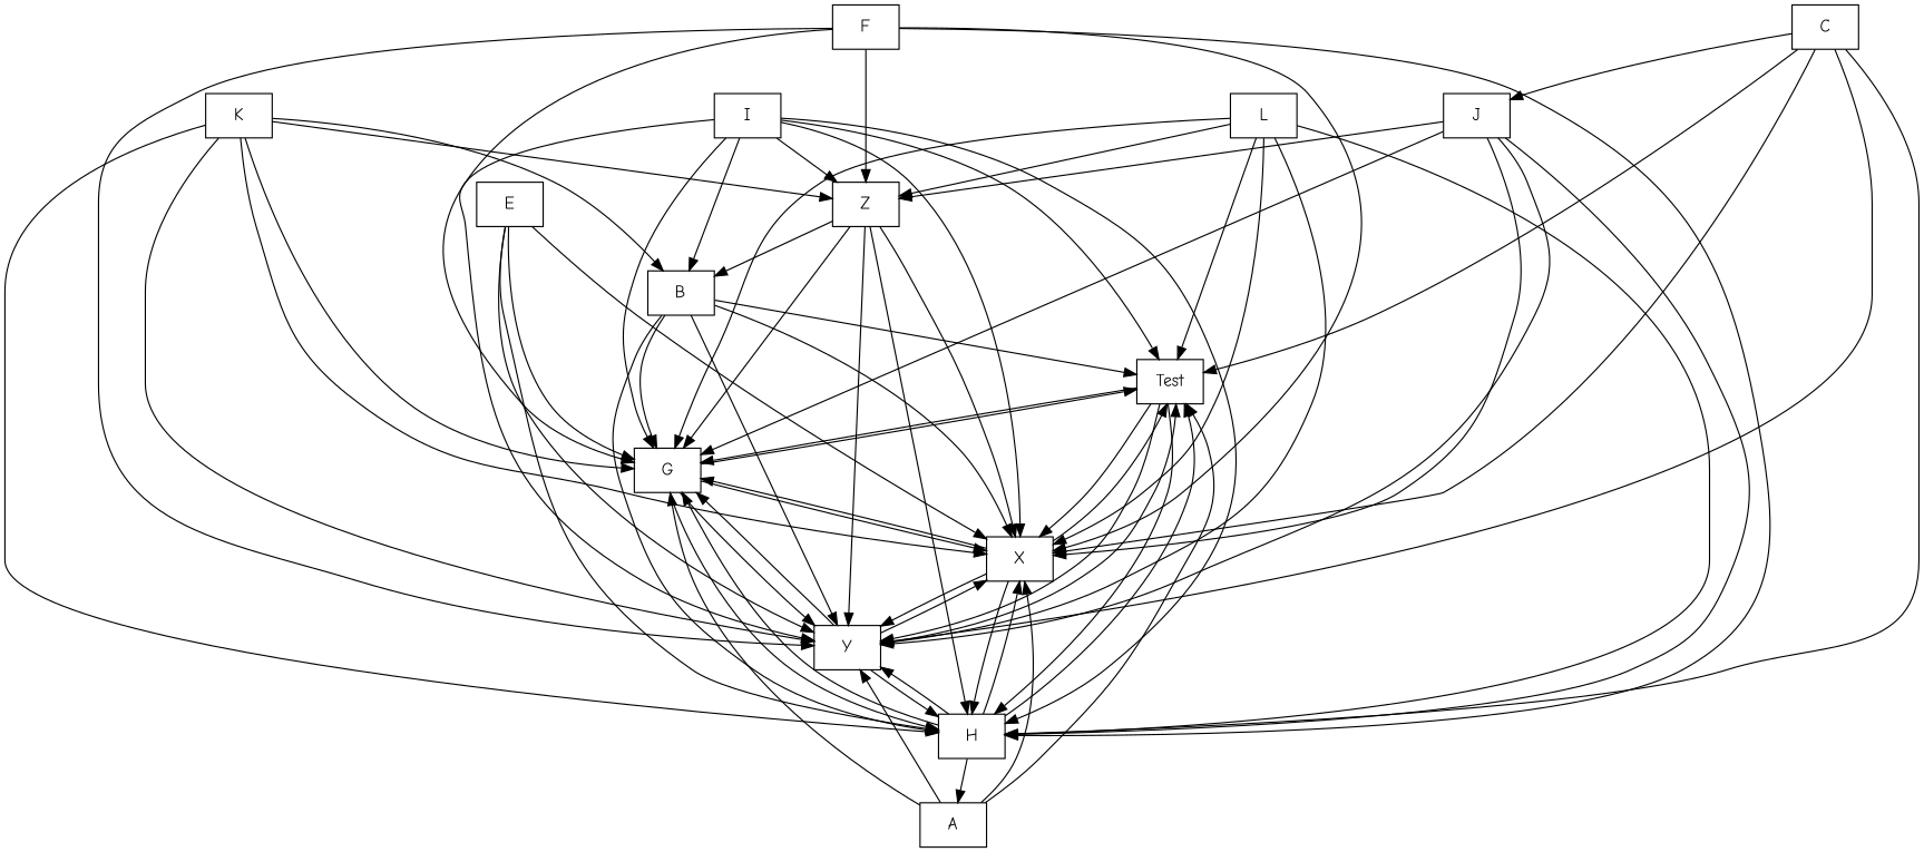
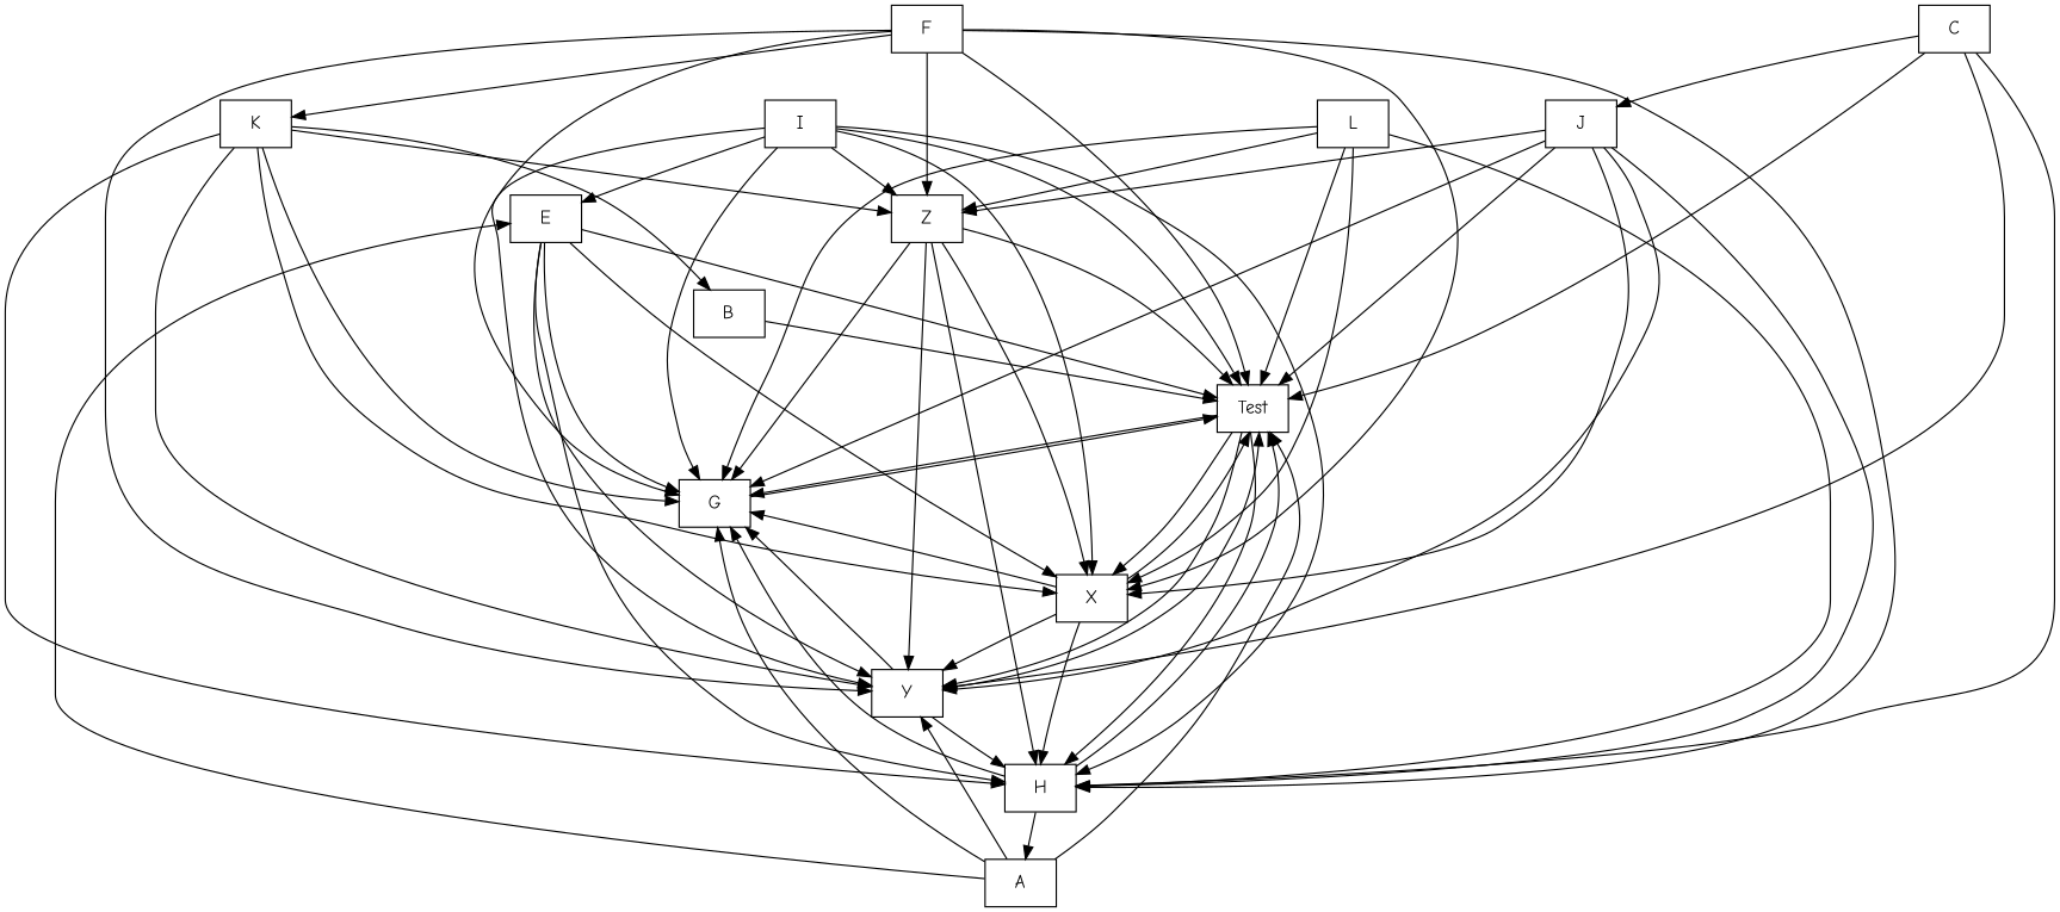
  digraph {
    fontname="Comic Neue"
    rankdir=TB
    node [fontname="Comic Neue" shape=box]
    edge [arrowhead=normal fontname="Comic Neue"]
    n1 [label=E]
    n2 [label=Test]
    n3 [label=G]
    n4 [label=H]
    n5 [label=Y]
    n6 [label=X]
    n7 [label=A]
    n8 [label=F]
    n9 [label=Z]
    n10 [label=K]
    n11 [label=B]
    n12 [label=C]
    n13 [label=J]
    n14 [label=L]
    n15 [label=I]
+   n1 -> n2
    n1 -> n3
    n1 -> n4
    n1 -> n5
    n1 -> n6
    n2 -> n3
    n2 -> n4
    n2 -> n5
    n2 -> n6
    n3 -> n2
-   n3 -> n4
-   n3 -> n5
-   n3 -> n6
    n4 -> n2
    n4 -> n3
-   n4 -> n5
-   n4 -> n6
    n4 -> n7
    n5 -> n2
    n5 -> n3
    n5 -> n4
-   n5 -> n6
    n6 -> n2
    n6 -> n3
    n6 -> n4
    n6 -> n5
    n7 -> n2
    n7 -> n3
    n7 -> n5
-   n7 -> n6
+   n7 -> n1
+   n8 -> n2
    n8 -> n3
    n8 -> n4
    n8 -> n5
    n8 -> n6
    n8 -> n9
-   n9 -> n11
+   n8 -> n10
+   n9 -> n2
    n9 -> n3
    n9 -> n4
    n9 -> n5
    n9 -> n6
    n10 -> n3
    n10 -> n4
    n10 -> n5
    n10 -> n6
    n10 -> n9
    n10 -> n11
    n11 -> n2
-   n11 -> n3
-   n11 -> n4
-   n11 -> n5
-   n11 -> n6
    n12 -> n2
    n12 -> n4
    n12 -> n5
-   n12 -> n6
    n12 -> n13
+   n13 -> n2
    n13 -> n3
    n13 -> n4
    n13 -> n5
    n13 -> n6
    n13 -> n9
    n14 -> n2
    n14 -> n3
    n14 -> n4
-   n14 -> n5
    n14 -> n6
    n14 -> n9
-   n15 -> n11
+   n15 -> n1
    n15 -> n2
    n15 -> n3
    n15 -> n4
    n15 -> n5
    n15 -> n6
    n15 -> n9
  }
